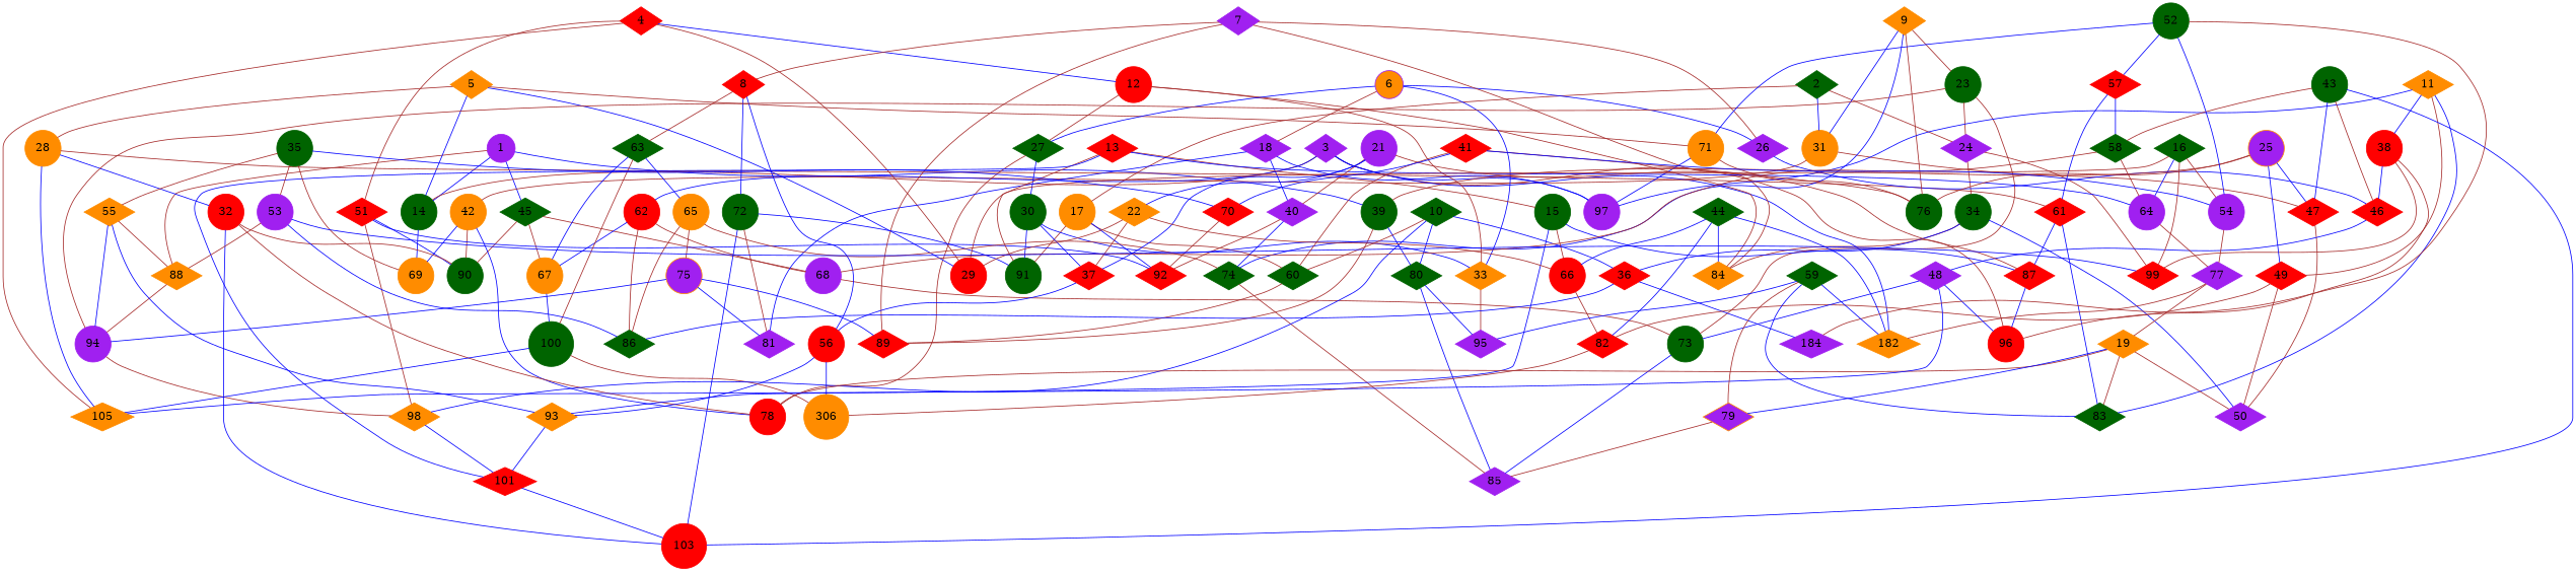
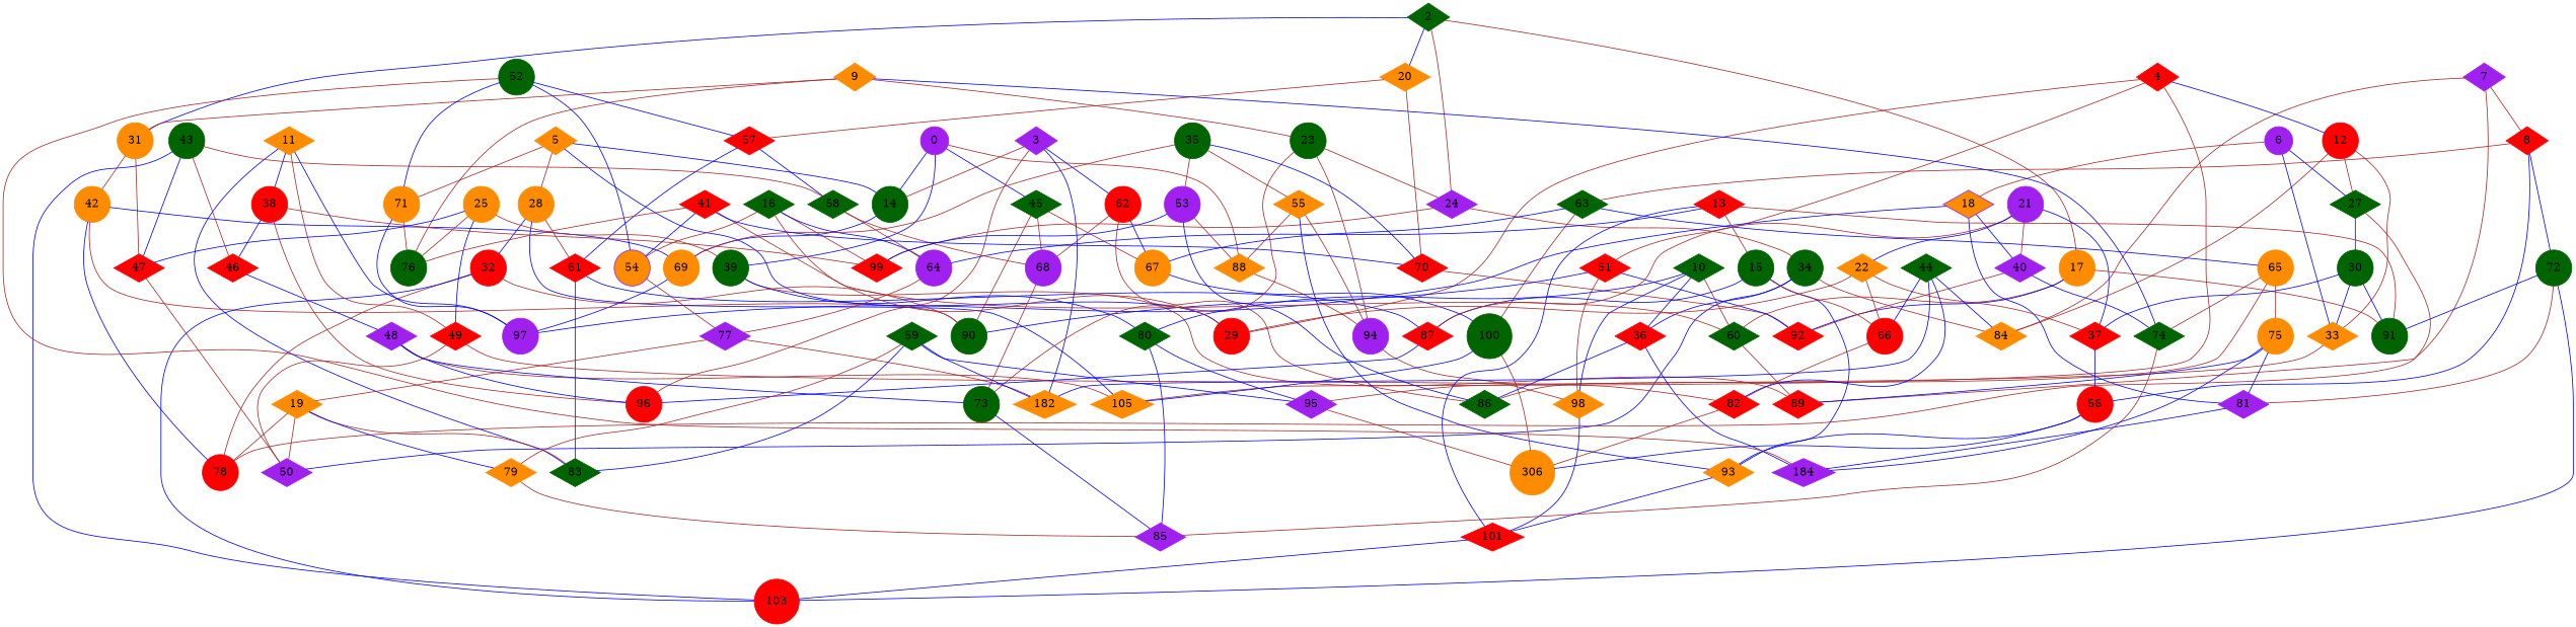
  graph {
    node [color=darkgreen shape=diamond style=filled]
    edge [color=brown]
-   1 [color=purple shape=circle]
+   1 [color=purple shape=circle label=0]
    14 [shape=circle]
    39 [shape=circle]
    45
    88 [color=darkorange]
    69 [color=darkorange shape=circle]
    89 [color=red]
    80
    90 [shape=circle]
    67 [color=darkorange shape=circle]
    68 [color=purple shape=circle]
    94 [color=purple shape=circle]
    17 [color=darkorange shape=circle]
    2
+   20 [color=darkorange]
    24 [color=purple]
    31 [color=darkorange shape=circle]
    60
    91 [shape=circle]
    92 [color=red]
    57 [color=red]
    70 [color=red]
    99 [color=red]
    34 [shape=circle]
    47 [color=red]
    42 [color=darkorange shape=circle]
    3 [color=purple]
    62 [color=red shape=circle]
    96 [color=red shape=circle]
    n30 [color=darkorange label=182]
    86
    4 [color=red]
    12 [color=red shape=circle]
    29 [color=red shape=circle]
    51 [color=red]
    105 [color=darkorange]
    27
    33 [color=darkorange]
    84 [color=darkorange]
    98 [color=darkorange]
    5 [color=darkorange]
    28 [color=darkorange shape=circle]
    71 [color=darkorange shape=circle]
    32 [color=red shape=circle]
    61 [color=red]
    76 [shape=circle]
    97 [color=purple shape=circle]
-   6 [color=purple shape=circle fillcolor=darkorange]
-   18 [color=purple]
-   26 [color=purple]
+   6 [color=purple shape=circle]
+   18 [color=purple fillcolor=darkorange]
    40 [color=purple]
    81 [color=purple]
    46 [color=red]
    78 [color=red shape=circle]
    30 [shape=circle]
    95 [color=purple]
    7 [color=purple]
    8 [color=red]
    56 [color=red shape=circle]
    63
    72 [shape=circle]
    93 [color=darkorange]
    n63 [color=darkorange label=306 shape=circle]
    65 [color=darkorange shape=circle]
    100 [shape=circle]
    103 [color=red shape=circle]
    9 [color=darkorange]
    23 [shape=circle]
    74
    73 [shape=circle]
    85 [color=purple]
    36 [color=red]
    10
    n74 [color=purple label=184]
    101 [color=red]
    11 [color=darkorange]
    38 [color=red shape=circle]
    49 [color=red]
    83
    50 [color=purple]
    82 [color=red]
    13 [color=red]
    15 [shape=circle]
    64 [color=purple shape=circle]
    66 [color=red shape=circle]
    87 [color=red]
    77 [color=purple]
    16
-   54 [color=purple shape=circle]
+   54 [color=purple shape=circle fillcolor=darkorange]
    19 [color=darkorange]
-   79 [color=darkorange fillcolor=purple]
+   79 [color=darkorange]
    58
    21 [color=purple shape=circle]
    22 [color=darkorange]
    37 [color=red]
-   25 [color=darkorange shape=circle fillcolor=purple]
+   25 [color=darkorange shape=circle]
    48 [color=purple]
    35 [shape=circle]
    53 [color=purple shape=circle]
    55 [color=darkorange]
    41 [color=red]
    43 [shape=circle]
    44
    52 [shape=circle]
    59
-   75 [color=darkorange shape=circle fillcolor=purple]
+   75 [color=darkorange shape=circle]
    1 -- 14 [color=blue]
    1 -- 39 [color=blue]
    1 -- 45 [color=blue]
    1 -- 88
    14 -- 69 [color=blue]
    39 -- 89
    39 -- 80 [color=blue]
    45 -- 90
    45 -- 67
    45 -- 68
    88 -- 94
-   3 -- 97 [color=blue]
+   69 -- 97 [color=blue]
    80 -- 95 [color=blue]
    80 -- 85 [color=blue]
    67 -- 100 [color=blue]
    68 -- 73
    94 -- 98
    17 -- 60
    17 -- 91
    17 -- 92 [color=blue]
    2 -- 17
+   2 -- 20 [color=blue]
    2 -- 24
    2 -- 31 [color=blue]
+   20 -- 57
+   20 -- 70
    24 -- 99
    24 -- 34
    31 -- 47
    31 -- 42
    60 -- 89
    57 -- 61 [color=blue]
    57 -- 58 [color=blue]
    70 -- 92
    34 -- 84
    34 -- 36 [color=blue]
    34 -- 50 [color=blue]
    47 -- 50
    42 -- 69 [color=blue]
    42 -- 90
    42 -- 78 [color=blue]
    3 -- 14
    3 -- 62 [color=blue]
    3 -- 96
    3 -- n30 [color=blue]
    62 -- 67 [color=blue]
    62 -- 68
    62 -- 86
    4 -- 12 [color=blue]
    4 -- 29
    4 -- 51
    4 -- 105
    12 -- 27
    12 -- 33
    12 -- 84
    51 -- 90 [color=blue]
    51 -- 92 [color=blue]
    51 -- 98
    27 -- 78
    27 -- 30 [color=blue]
    33 -- 95
    98 -- 101 [color=blue]
    5 -- 14 [color=blue]
    5 -- 29 [color=blue]
    5 -- 28
    5 -- 71
    28 -- 105 [color=blue]
    28 -- 32 [color=blue]
    28 -- 61
    71 -- 76
    71 -- 97 [color=blue]
    32 -- 90
    32 -- 78
    32 -- 103 [color=blue]
    61 -- 83 [color=blue]
    61 -- 87 [color=blue]
    6 -- 27 [color=blue]
    6 -- 33 [color=blue]
    6 -- 18
-   6 -- 26 [color=blue]
    18 -- 97 [color=blue]
    18 -- 40 [color=blue]
    18 -- 81 [color=blue]
-   26 -- 46 [color=blue]
    40 -- 92
    40 -- 74 [color=blue]
+   81 -- n74 [color=blue]
    46 -- 48 [color=blue]
    30 -- 91 [color=blue]
    30 -- 33 [color=blue]
    30 -- 37 [color=blue]
+   95 -- n63
    7 -- 89
    7 -- 84
-   7 -- 26
    7 -- 8
    8 -- 56 [color=blue]
    8 -- 63
    8 -- 72 [color=blue]
    56 -- 93 [color=blue]
    56 -- n63 [color=blue]
    63 -- 67 [color=blue]
    63 -- 65 [color=blue]
    63 -- 100
    72 -- 91 [color=blue]
    72 -- 81
    72 -- 103 [color=blue]
    93 -- 101 [color=blue]
    65 -- 86
    65 -- 74
    65 -- 75
    100 -- 105 [color=blue]
    100 -- n63
-   9 -- 31 [color=blue]
+   9 -- 31
    9 -- 76
    9 -- 23
    9 -- 74 [color=blue]
    23 -- 94
    23 -- 24
    23 -- 73
    74 -- 85
    73 -- 85 [color=blue]
    36 -- 86 [color=blue]
    36 -- n74 [color=blue]
    10 -- 80 [color=blue]
    10 -- 60
    10 -- 98 [color=blue]
    10 -- 36 [color=blue]
    101 -- 103 [color=blue]
    11 -- 97 [color=blue]
    11 -- 38 [color=blue]
    11 -- 49
    11 -- 83 [color=blue]
    38 -- 99
    38 -- 96
    38 -- 46 [color=blue]
    49 -- 50
    49 -- 82
    82 -- n63
    13 -- 91
    13 -- 101 [color=blue]
    13 -- 15
    13 -- 64 [color=blue]
    15 -- 93 [color=blue]
    15 -- 66
    15 -- 87 [color=blue]
    64 -- 77
    66 -- 82
    87 -- 96 [color=blue]
    77 -- n30
    77 -- 19
    16 -- 99
    16 -- 29
    16 -- 64 [color=blue]
    16 -- 54
    54 -- 77
    19 -- 78
    19 -- 83
    19 -- 50
    19 -- 79 [color=blue]
    79 -- 85
    58 -- 68
    58 -- 64
    21 -- 40
    21 -- 87
    21 -- 22 [color=blue]
    21 -- 37 [color=blue]
    22 -- 29
    22 -- 66
    22 -- 37
    37 -- 56 [color=blue]
    25 -- 39
    25 -- 47 [color=blue]
    25 -- 76
    25 -- 49 [color=blue]
    48 -- 96 [color=blue]
-   48 -- 105 [color=blue]
+   48 -- 105
    48 -- 73 [color=blue]
    35 -- 69
    35 -- 70 [color=blue]
    35 -- 53
    35 -- 55
    53 -- 88
    53 -- 99 [color=blue]
    53 -- 86 [color=blue]
    55 -- 88
-   55 -- 94 [color=blue]
+   55 -- 94
    55 -- 93 [color=blue]
    41 -- 60
    41 -- 70 [color=blue]
    41 -- 76
    41 -- 54 [color=blue]
    43 -- 47 [color=blue]
    43 -- 46
    43 -- 103 [color=blue]
    43 -- 58
    44 -- n30 [color=blue]
    44 -- 84 [color=blue]
    44 -- 82 [color=blue]
    44 -- 66 [color=blue]
    52 -- 57 [color=blue]
    52 -- 71 [color=blue]
    52 -- n74
    52 -- 54 [color=blue]
    59 -- n30 [color=blue]
    59 -- 95 [color=blue]
    59 -- 83 [color=blue]
    59 -- 79
    75 -- 89 [color=blue]
    75 -- 81 [color=blue]
-   75 -- 94 [color=blue]
+   75 -- n74 [color=blue]
  }
